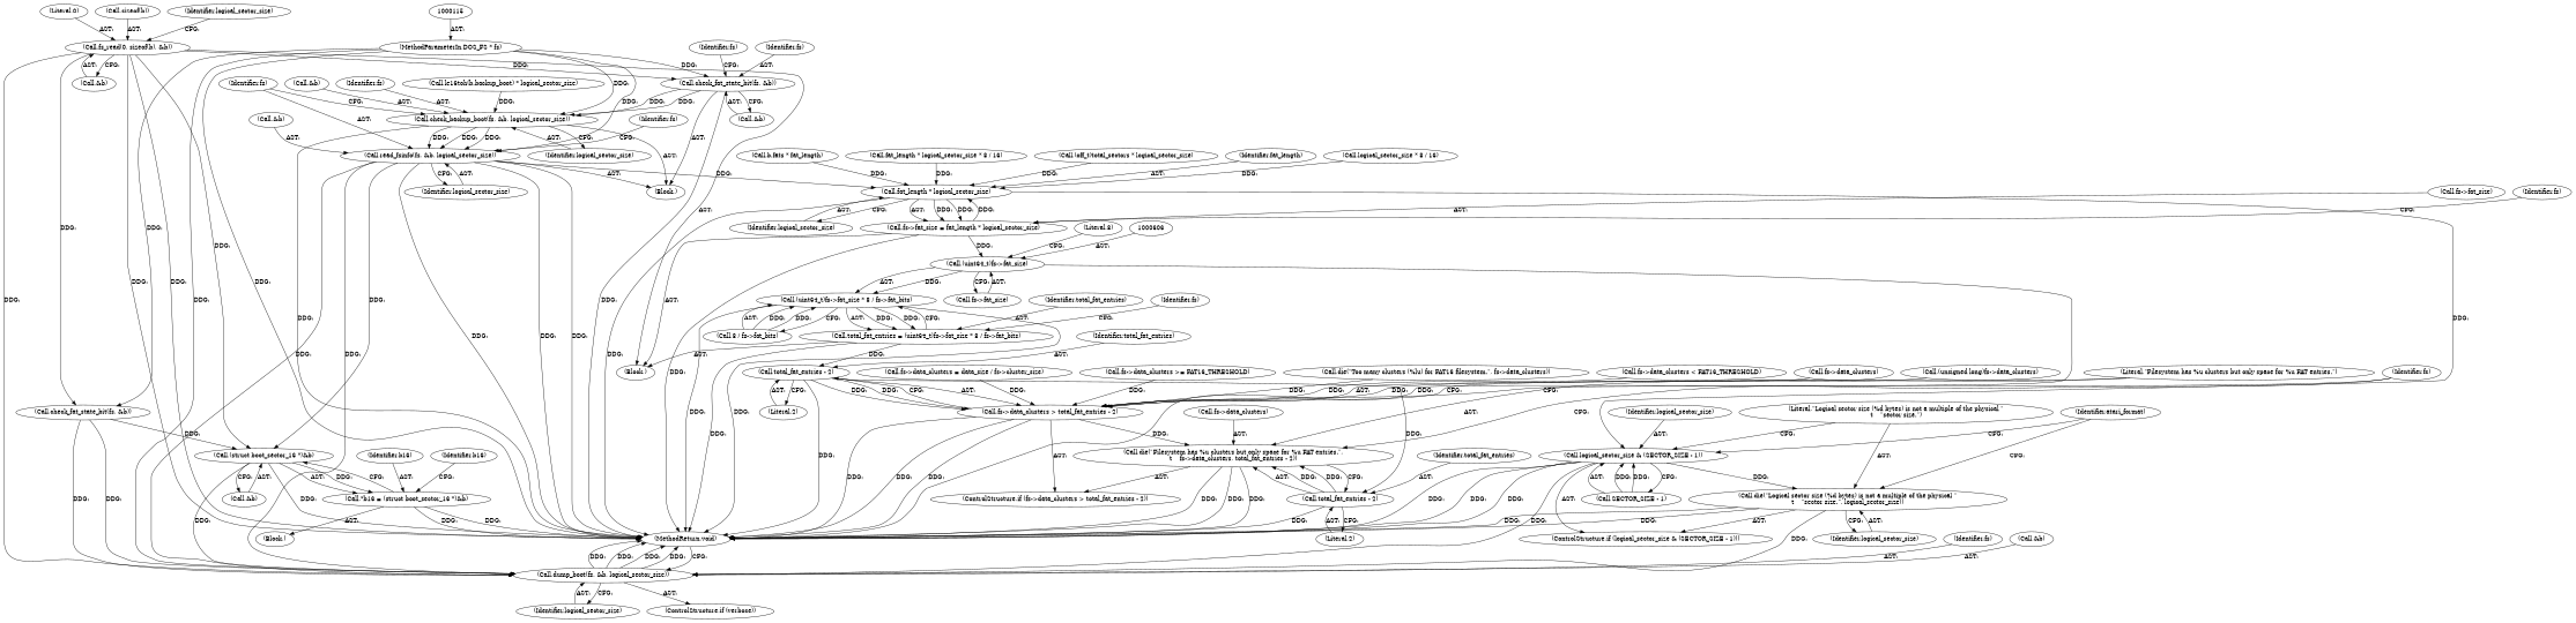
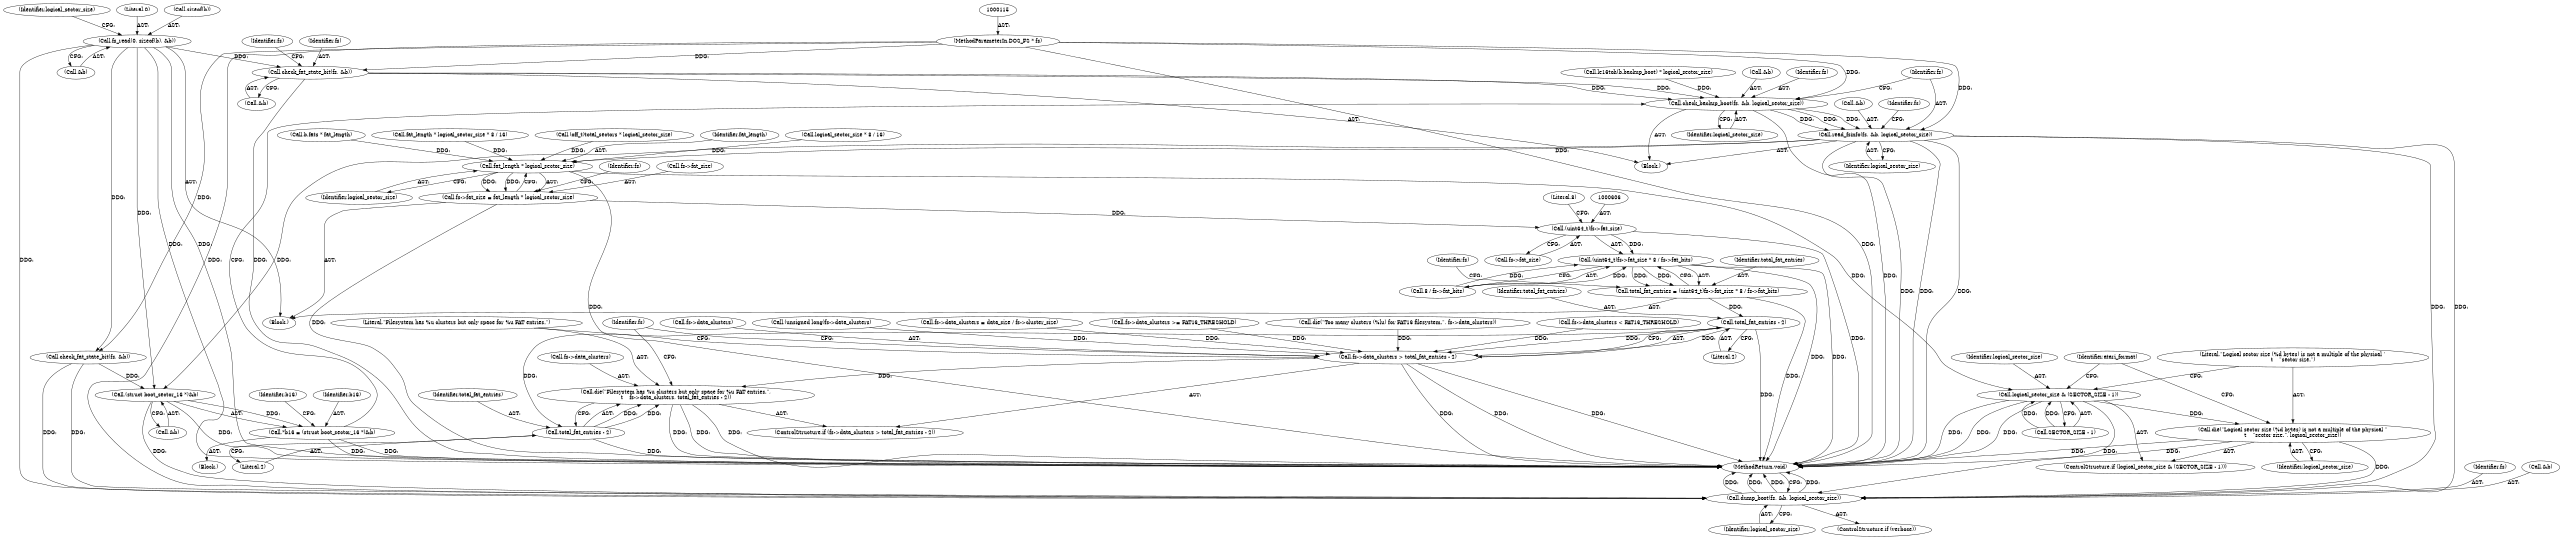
  digraph {
    n1 [label="(Call,check_fat_state_bit(fs, &b))"]
    n2 [label="(Call,check_backup_boot(fs, &b, logical_sector_size))"]
    n3 [label="(MethodReturn,void)"]
    n4 [label="(Call,&b)"]
    n5 [label="(Block,)"]
    n6 [label="(Call,read_fsinfo(fs, &b, logical_sector_size))"]
    n7 [label="(Identifier,logical_sector_size)"]
    n8 [label="(Call,dump_boot(fs, &b, logical_sector_size))"]
    n9 [label="(MethodParameterIn,DOS_FS * fs)"]
    n10 [label="(Call,check_fat_state_bit(fs, &b))"]
    n11 [label="(Call,(struct boot_sector_16 *)&b)"]
    n12 [label="(Call,fat_length * logical_sector_size)"]
    n13 [label="(Identifier,logical_sector_size)"]
    n14 [label="(Identifier,logical_sector_size)"]
    n15 [label="(ControlStructure,if (verbose))"]
    1000115
    n17 [label="(Call,fs_read(0, sizeof(b), &b))"]
    n18 [label="(Call,&b)"]
    n19 [label="(Block,)"]
    n20 [label="(Call,*b16 = (struct boot_sector_16 *)&b)"]
    n21 [label="(Call,&b)"]
    n22 [label="(Call,fs->fat_size = fat_length * logical_sector_size)"]
    n23 [label="(Call,logical_sector_size & (SECTOR_SIZE - 1))"]
    n24 [label="(Identifier,logical_sector_size)"]
    n25 [label="(Call,(uint64_t)fs->fat_size)"]
    n26 [label="(Call,die(\"Logical sector size (%d bytes) is not a multiple of the physical \"\n\t    \"sector size.\", logical_sector_size))"]
    n27 [label="(Call,SECTOR_SIZE - 1)"]
    n28 [label="(ControlStructure,if (logical_sector_size & (SECTOR_SIZE - 1)))"]
    n29 [label="(Call,(uint64_t)fs->fat_size * 8 / fs->fat_bits)"]
    n30 [label="(Call,fs->fat_size)"]
    n31 [label="(Call,total_fat_entries = (uint64_t)fs->fat_size * 8 / fs->fat_bits)"]
    n32 [label="(Call,8 / fs->fat_bits)"]
    n33 [label="(Call,total_fat_entries - 2)"]
    n34 [label="(Call,fs->data_clusters > total_fat_entries - 2)"]
    n35 [label="(Call,total_fat_entries - 2)"]
    n36 [label="(Literal,2)"]
    n37 [label="(Call,die(\"Filesystem has %u clusters but only space for %u FAT entries.\",\n\t    fs->data_clusters, total_fat_entries - 2))"]
    n38 [label="(ControlStructure,if (fs->data_clusters > total_fat_entries - 2))"]
    n39 [label="(Literal,2)"]
    n40 [label="(Identifier,logical_sector_size)"]
    n41 [label="(Block,)"]
    n42 [label="(Identifier,total_fat_entries)"]
    n43 [label="(Literal,8)"]
    n44 [label="(Literal,\"Filesystem has %u clusters but only space for %u FAT entries.\")"]
    n45 [label="(Identifier,total_fat_entries)"]
    n46 [label="(Identifier,fs)"]
    n47 [label="(Identifier,fs)"]
    n48 [label="(Call,die(\"Too many clusters (%lu) for FAT16 filesystem.\", fs->data_clusters))"]
    n49 [label="(Call,fs->data_clusters < FAT16_THRESHOLD)"]
    n50 [label="(Call,b.fats * fat_length)"]
    n51 [label="(Call,sizeof(b))"]
    n52 [label="(Identifier,logical_sector_size)"]
    n53 [label="(Call,fat_length * logical_sector_size * 8 / 16)"]
    n54 [label="(Identifier,fs)"]
    n55 [label="(Identifier,fs)"]
    n56 [label="(Identifier,fs)"]
    n57 [label="(Identifier,total_fat_entries)"]
    n58 [label="(Identifier,fs)"]
    n59 [label="(Call,(off_t)total_sectors * logical_sector_size)"]
    n60 [label="(Identifier,fs)"]
    n61 [label="(Identifier,atari_format)"]
    n62 [label="(Call,le16toh(b.backup_boot) * logical_sector_size)"]
    n63 [label="(Call,fs->data_clusters)"]
    n64 [label="(Identifier,b16)"]
    n65 [label="(Identifier,fs)"]
    n66 [label="(Call,fs->data_clusters)"]
    n67 [label="(Identifier,fat_length)"]
    n68 [label="(Call,&b)"]
    n69 [label="(Call,fs->fat_size)"]
    n70 [label="(Identifier,fs)"]
    n71 [label="(Call,(unsigned long)fs->data_clusters)"]
    n72 [label="(Identifier,logical_sector_size)"]
    n73 [label="(Call,fs->data_clusters = data_size / fs->cluster_size)"]
    n74 [label="(Literal,\"Logical sector size (%d bytes) is not a multiple of the physical \"\n\t    \"sector size.\")"]
    n75 [label="(Literal,0)"]
    n76 [label="(Call,fs->data_clusters >= FAT16_THRESHOLD)"]
    n77 [label="(Identifier,b16)"]
    n78 [label="(Call,&b)"]
    n79 [label="(Call,&b)"]
    n80 [label="(Call,logical_sector_size * 8 / 16)"]
    1000606
    n1 -> n2 [label="DDG: "]
    n1 -> n2 [label="DDG: "]
    n1 -> n3 [label="DDG: "]
    n1 -> n4 [label="CFG: "]
    n1 -> n5 [label="AST: "]
    n2 -> n3 [label="DDG: "]
    n2 -> n5 [label="AST: "]
    n2 -> n6 [label="DDG: "]
    n2 -> n6 [label="DDG: "]
    n2 -> n6 [label="DDG: "]
    n2 -> n7 [label="CFG: "]
    n3 -> n8 [label="CFG: "]
    n4 -> n1 [label="AST: "]
    n6 -> n3 [label="DDG: "]
    n6 -> n3 [label="DDG: "]
    n6 -> n3 [label="DDG: "]
    n6 -> n5 [label="AST: "]
    n6 -> n8 [label="DDG: "]
    n6 -> n8 [label="DDG: "]
    n6 -> n11 [label="DDG: "]
    n6 -> n12 [label="DDG: "]
    n6 -> n13 [label="CFG: "]
    n7 -> n2 [label="AST: "]
    n8 -> n3 [label="DDG: "]
    n8 -> n3 [label="DDG: "]
    n8 -> n3 [label="DDG: "]
    n8 -> n3 [label="DDG: "]
    n8 -> n14 [label="CFG: "]
    n8 -> n15 [label="AST: "]
    n9 -> n1 [label="DDG: "]
    n9 -> n2 [label="DDG: "]
    n9 -> n3 [label="DDG: "]
    n9 -> n6 [label="DDG: "]
    n9 -> n8 [label="DDG: "]
    n9 -> n10 [label="DDG: "]
    n10 -> n8 [label="DDG: "]
    n10 -> n8 [label="DDG: "]
    n10 -> n11 [label="DDG: "]
    n11 -> n3 [label="DDG: "]
    n11 -> n8 [label="DDG: "]
    n11 -> n20 [label="AST: "]
    n11 -> n20 [label="DDG: "]
    n11 -> n21 [label="CFG: "]
    n12 -> n3 [label="DDG: "]
    n12 -> n22 [label="AST: "]
    n12 -> n22 [label="DDG: "]
    n12 -> n22 [label="DDG: "]
    n12 -> n23 [label="DDG: "]
    n12 -> n24 [label="CFG: "]
    n13 -> n6 [label="AST: "]
    n14 -> n8 [label="AST: "]
    1000115 -> n9 [label="AST: "]
    n17 -> n1 [label="DDG: "]
    n17 -> n3 [label="DDG: "]
    n17 -> n3 [label="DDG: "]
    n17 -> n8 [label="DDG: "]
    n17 -> n10 [label="DDG: "]
    n17 -> n11 [label="DDG: "]
    n17 -> n18 [label="CFG: "]
    n17 -> n19 [label="AST: "]
    n18 -> n17 [label="AST: "]
    n20 -> n3 [label="DDG: "]
    n20 -> n3 [label="DDG: "]
-   n20 -> n11 [label="CFG: "]
+   n20 -> n2 [label="CFG: "]
    n20 -> n41 [label="AST: "]
    n21 -> n11 [label="AST: "]
    n22 -> n3 [label="DDG: "]
-   n22 -> n12 [label="DDG: "]
+   n22 -> n12 [label="CFG: "]
    n22 -> n19 [label="AST: "]
    n22 -> n25 [label="DDG: "]
    n23 -> n3 [label="DDG: "]
    n23 -> n3 [label="DDG: "]
    n23 -> n3 [label="DDG: "]
    n23 -> n8 [label="DDG: "]
    n23 -> n26 [label="DDG: "]
    n23 -> n27 [label="CFG: "]
    n23 -> n28 [label="AST: "]
    n24 -> n12 [label="AST: "]
    n25 -> n3 [label="DDG: "]
    n25 -> n29 [label="AST: "]
    n25 -> n29 [label="DDG: "]
    n25 -> n30 [label="CFG: "]
    n26 -> n3 [label="DDG: "]
    n26 -> n3 [label="DDG: "]
    n26 -> n8 [label="DDG: "]
    n26 -> n28 [label="AST: "]
    n26 -> n40 [label="CFG: "]
    n27 -> n23 [label="AST: "]
    n27 -> n23 [label="DDG: "]
    n27 -> n23 [label="DDG: "]
    n29 -> n3 [label="DDG: "]
    n29 -> n3 [label="DDG: "]
    n29 -> n31 [label="AST: "]
    n29 -> n31 [label="DDG: "]
    n29 -> n31 [label="DDG: "]
    n29 -> n32 [label="CFG: "]
    n30 -> n25 [label="AST: "]
    n31 -> n3 [label="DDG: "]
    n31 -> n19 [label="AST: "]
    n31 -> n29 [label="CFG: "]
    n31 -> n33 [label="DDG: "]
    n32 -> n29 [label="AST: "]
    n32 -> n29 [label="DDG: "]
    n32 -> n29 [label="DDG: "]
    n33 -> n3 [label="DDG: "]
    n33 -> n34 [label="AST: "]
    n33 -> n34 [label="DDG: "]
    n33 -> n34 [label="DDG: "]
    n33 -> n35 [label="DDG: "]
    n33 -> n36 [label="CFG: "]
    n34 -> n3 [label="DDG: "]
    n34 -> n3 [label="DDG: "]
    n34 -> n3 [label="DDG: "]
    n34 -> n33 [label="CFG: "]
    n34 -> n37 [label="DDG: "]
    n34 -> n38 [label="AST: "]
    n35 -> n3 [label="DDG: "]
    n35 -> n37 [label="AST: "]
    n35 -> n37 [label="DDG: "]
    n35 -> n37 [label="DDG: "]
    n35 -> n39 [label="CFG: "]
    n36 -> n33 [label="AST: "]
    n37 -> n3 [label="DDG: "]
    n37 -> n3 [label="DDG: "]
    n37 -> n3 [label="DDG: "]
    n37 -> n35 [label="CFG: "]
    n37 -> n38 [label="AST: "]
    n39 -> n35 [label="AST: "]
    n40 -> n26 [label="AST: "]
    n42 -> n31 [label="AST: "]
    n43 -> n25 [label="CFG: "]
    n44 -> n34 [label="CFG: "]
    n44 -> n37 [label="AST: "]
    n45 -> n35 [label="AST: "]
    n46 -> n2 [label="CFG: "]
    n46 -> n6 [label="AST: "]
    n47 -> n8 [label="AST: "]
    n48 -> n34 [label="DDG: "]
    n49 -> n34 [label="DDG: "]
    n50 -> n12 [label="DDG: "]
    n51 -> n17 [label="AST: "]
    n52 -> n17 [label="CFG: "]
    n53 -> n12 [label="DDG: "]
    n54 -> n31 [label="CFG: "]
    n55 -> n2 [label="AST: "]
    n56 -> n1 [label="CFG: "]
    n57 -> n33 [label="AST: "]
    n58 -> n34 [label="CFG: "]
    n58 -> n37 [label="CFG: "]
    n59 -> n12 [label="DDG: "]
    n60 -> n6 [label="CFG: "]
    n61 -> n23 [label="CFG: "]
    n61 -> n26 [label="CFG: "]
    n62 -> n2 [label="DDG: "]
    n63 -> n37 [label="AST: "]
    n64 -> n20 [label="CFG: "]
    n65 -> n22 [label="CFG: "]
    n66 -> n34 [label="AST: "]
    n67 -> n12 [label="AST: "]
    n68 -> n2 [label="AST: "]
    n69 -> n22 [label="AST: "]
    n70 -> n1 [label="AST: "]
    n71 -> n34 [label="DDG: "]
    n72 -> n23 [label="AST: "]
    n73 -> n34 [label="DDG: "]
    n74 -> n23 [label="CFG: "]
    n74 -> n26 [label="AST: "]
    n75 -> n17 [label="AST: "]
    n76 -> n34 [label="DDG: "]
    n77 -> n20 [label="AST: "]
    n78 -> n6 [label="AST: "]
    n79 -> n8 [label="AST: "]
    n80 -> n12 [label="DDG: "]
    1000606 -> n25 [label="AST: "]
  }
